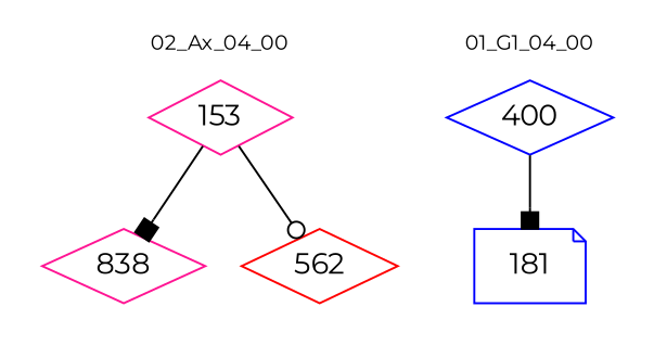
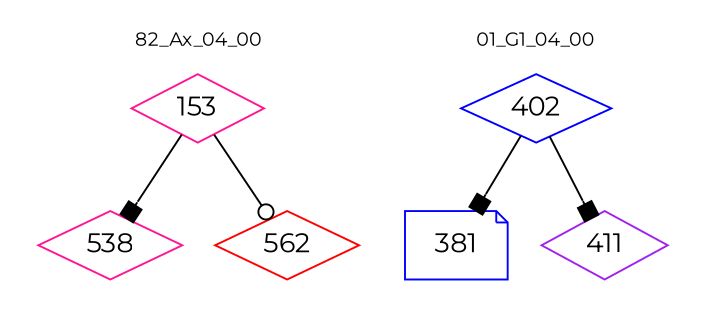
  digraph {
    fontname=Montserrat
    node [color=deeppink fontname=Montserrat shape=diamond]
    edge [arrowhead=box color=black fontname=Montserrat]
    n1 [label=153]
-   n2 [label=838]
+   n2 [label=538]
    n3 [color=red label=562]
-   n4 [color=blue label=400]
-   n5 [color=blue label=181 shape=note]
+   n4 [color=blue label=402]
+   n5 [color=blue label=381 shape=note]
+   n6 [color=purple label=411]
    subgraph cluster_1 {
      color=white
      fontsize=10
-     label="02_Ax_04_00"
+     label="82_Ax_04_00"
      n1
      n2
      n3
    }
    subgraph cluster_2 {
      color=white
      fontsize=10
      label="01_G1_04_00"
      n4
      n5
+     n6
    }
    n1 -> n2
    n1 -> n3 [arrowhead=odot]
    n4 -> n5
+   n4 -> n6
  }
